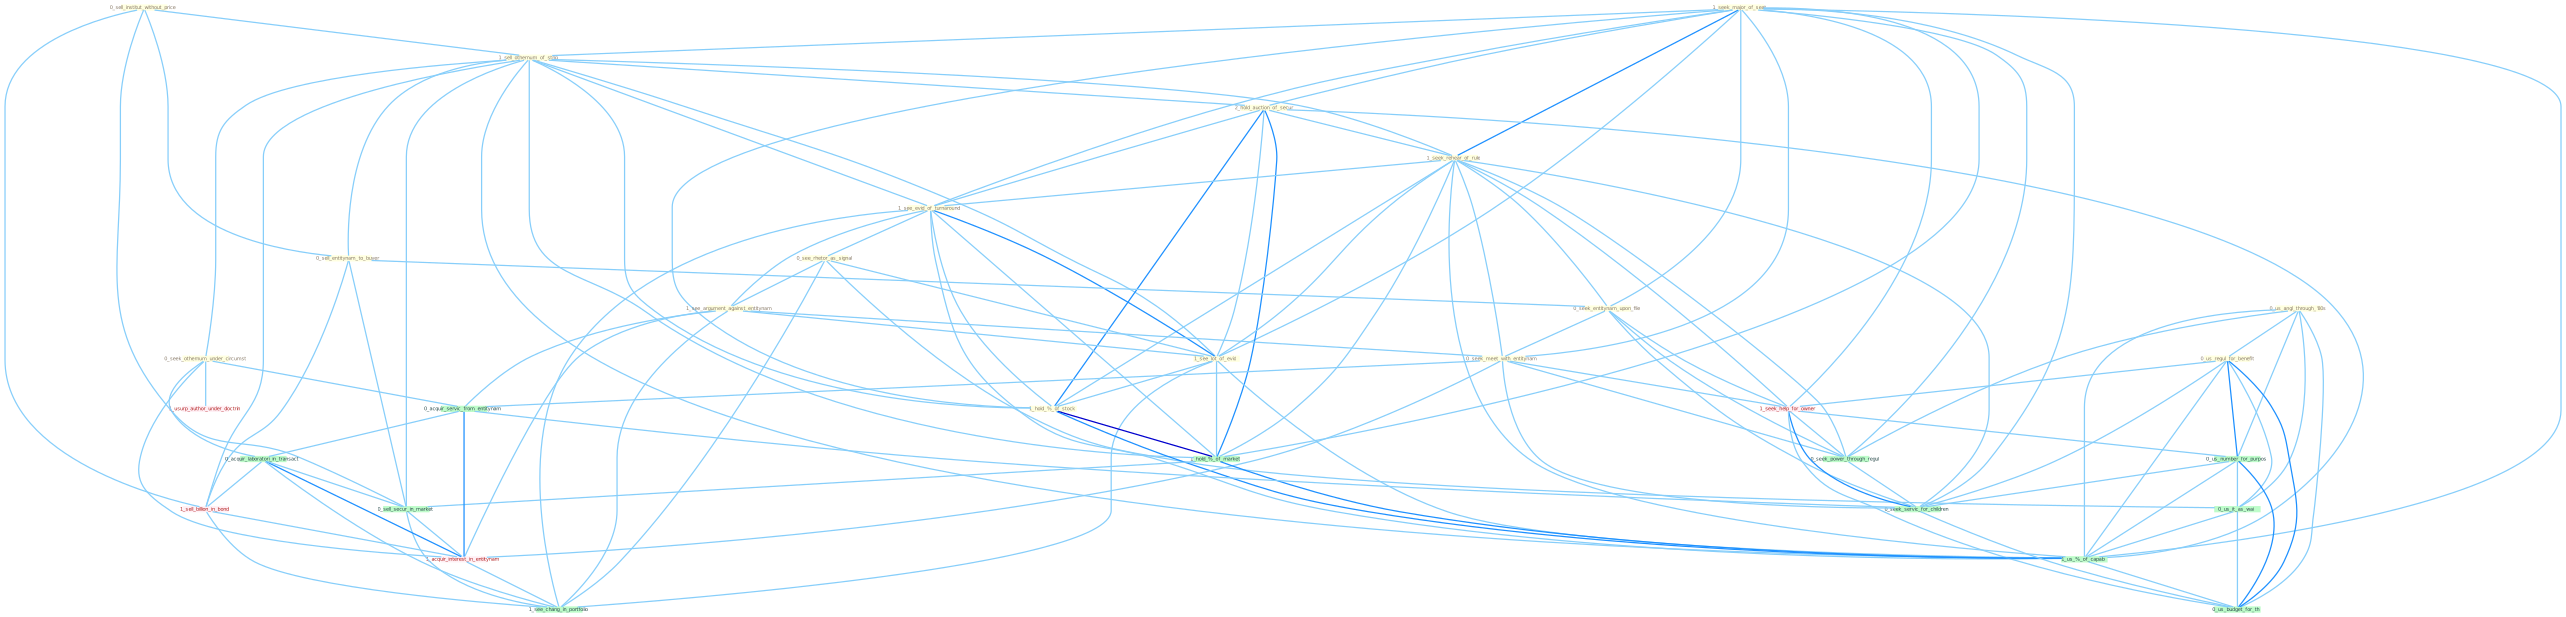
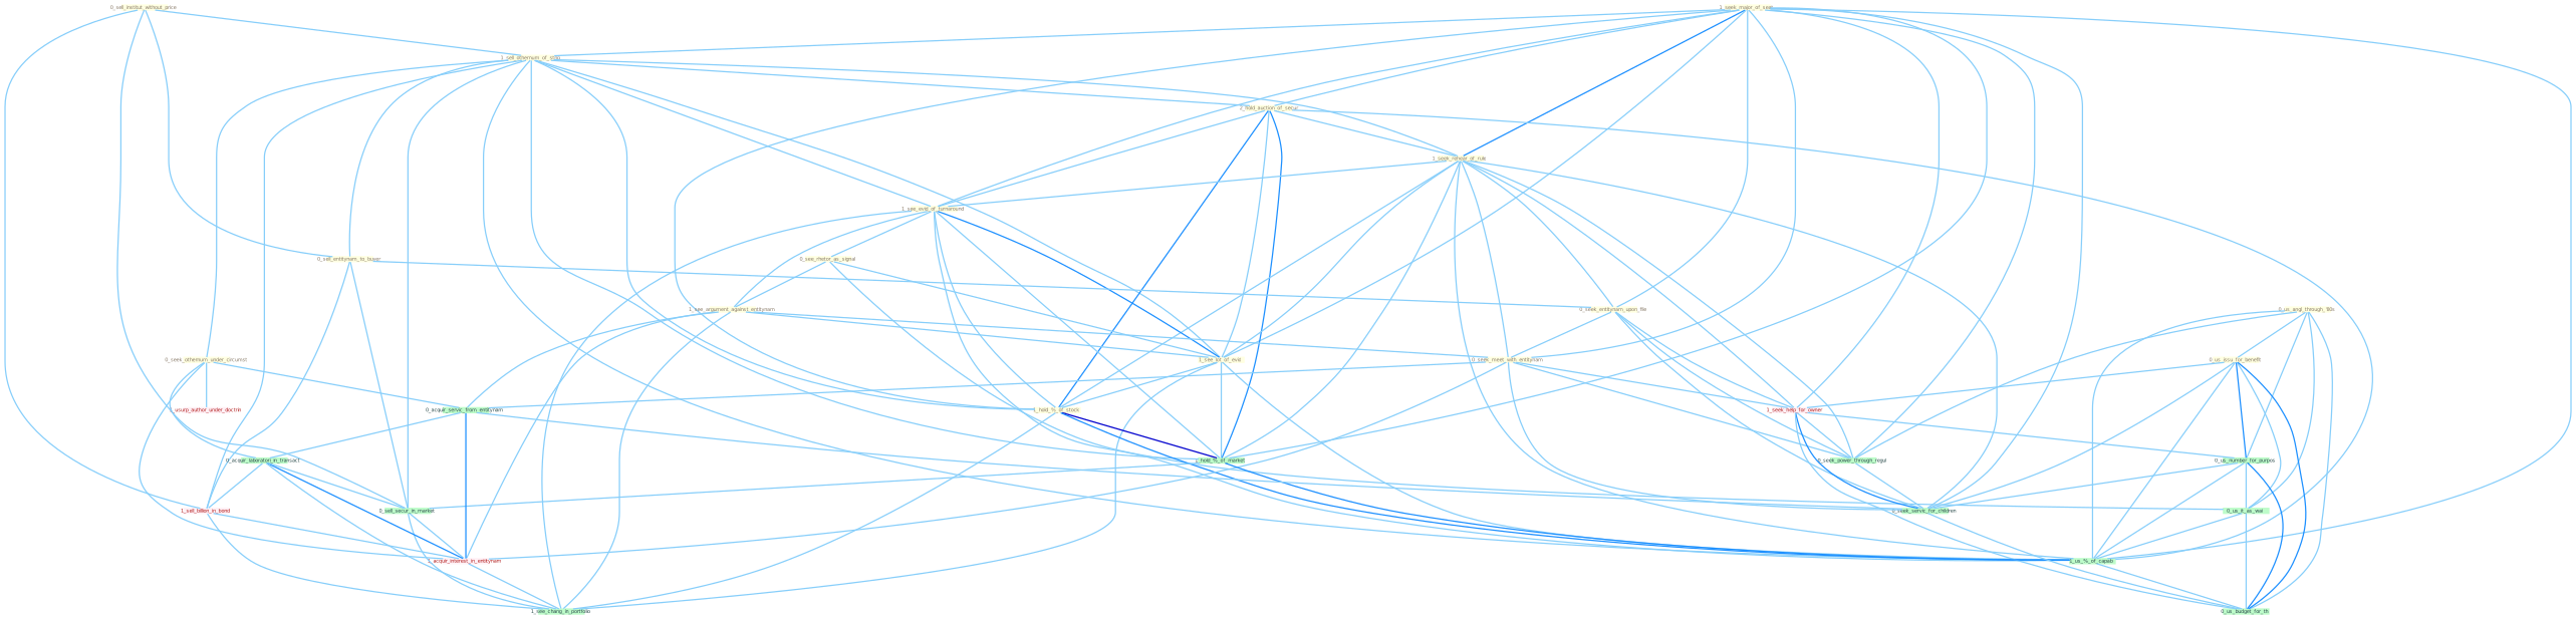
  graph {
    fontname="DejaVu Sans"
    node [color="#ffffe0" fixedsize=true fontcolor="#8b7d6b" fontname="DejaVu Sans" fontsize=4 shape=polygon style=filled]
    edge [color="#87cefa" fontname="DejaVu Sans" w=1]
    "1_seek_major_of_seat " [height=.06 width=.5]
    "0_sell_institut_without_price " [height=.06 width=.5]
    "1_sell_othernum_of_strip " [height=.06 width=.5]
    n4 [height=.06 label="2_hold_auction_of_secur" width=.5]
    "1_seek_rehear_of_rule " [height=.06 width=.5]
    "1_see_evid_of_turnaround " [height=.06 width=.5]
    "0_see_rhetor_as_signal " [height=.06 width=.5]
    "0_sell_entitynam_to_buyer " [height=.06 width=.5]
    "0_seek_entitynam_upon_file " [height=.06 width=.5]
    "1_see_argument_against_entitynam " [height=.06 width=.5]
    n11 [height=.06 label="0_seek_othernum_under_circumst" width=.5]
    "0_us_angl_through_'80s " [height=.06 width=.5]
    "1_see_lot_of_evid " [height=.06 width=.5]
    "1_hold_%_of_stock " [height=.06 width=.5]
    "0_seek_meet_with_entitynam " [height=.06 width=.5]
-   "0_us_issu_for_benefit " [height=.06 width=.5 label="0_us_regul_for_benefit"]
+   "0_us_issu_for_benefit " [height=.06 width=.5]
    "1_seek_help_for_owner " [color="#fff0f5" fontcolor="#b22222" height=.06 width=.5]
    "1_sell_billion_in_bond " [color="#fff0f5" fontcolor="#b22222" height=.06 width=.5]
    "1_usurp_author_under_doctrin " [color="#fff0f5" fontcolor="#b22222" height=.06 width=.5]
    "1_acquir_interest_in_entitynam " [color="#fff0f5" fontcolor="#b22222" height=.06 width=.5]
    "1_hold_%_of_market " [color="#BDFCC9" fontcolor="#2f4f4f" height=.06 width=.5]
    "0_seek_power_through_regul " [color="#BDFCC9" fontcolor="#2f4f4f" height=.06 width=.5]
    "1_us_%_of_capabl " [color="#BDFCC9" fontcolor="#2f4f4f" height=.06 width=.5]
    "0_seek_servic_for_children " [color="#BDFCC9" fontcolor="#2f4f4f" height=.06 width=.5]
    "0_sell_secur_in_market " [color="#BDFCC9" fontcolor="#2f4f4f" height=.06 width=.5]
    "1_see_chang_in_portfolio " [color="#BDFCC9" fontcolor="#2f4f4f" height=.06 width=.5]
    "0_us_it_as_wai " [color="#BDFCC9" fontcolor="#2f4f4f" height=.06 width=.5]
    "0_acquir_servic_from_entitynam " [color="#BDFCC9" fontcolor="#2f4f4f" height=.06 width=.5]
    "0_acquir_laboratori_in_transact " [color="#BDFCC9" fontcolor="#2f4f4f" height=.06 width=.5]
    "0_us_number_for_purpos " [color="#BDFCC9" fontcolor="#2f4f4f" height=.06 width=.5]
    "0_us_budget_for_thi " [color="#BDFCC9" fontcolor="#2f4f4f" height=.06 width=.5]
    subgraph sub_1 {
      "1_seek_major_of_seat "
      "0_sell_institut_without_price "
      "1_sell_othernum_of_strip "
      n4
      "1_seek_rehear_of_rule "
      "1_see_evid_of_turnaround "
      "0_see_rhetor_as_signal "
      "0_sell_entitynam_to_buyer "
      "0_seek_entitynam_upon_file "
      "1_see_argument_against_entitynam "
      n11
      "0_us_angl_through_'80s "
      "1_see_lot_of_evid "
      "1_hold_%_of_stock "
      "0_seek_meet_with_entitynam "
      "0_us_issu_for_benefit "
    }
    subgraph sub_2 {
      "1_seek_help_for_owner "
      "1_sell_billion_in_bond "
      "1_usurp_author_under_doctrin "
      "1_acquir_interest_in_entitynam "
    }
    "1_seek_major_of_seat " -- "1_sell_othernum_of_strip "
    "1_seek_major_of_seat " -- n4
    "1_seek_major_of_seat " -- "1_seek_rehear_of_rule " [color="#1e90ff" w=2]
    "1_seek_major_of_seat " -- "1_see_evid_of_turnaround "
    "1_seek_major_of_seat " -- "0_seek_entitynam_upon_file "
    "1_seek_major_of_seat " -- "1_see_lot_of_evid "
    "1_seek_major_of_seat " -- "1_hold_%_of_stock "
    "1_seek_major_of_seat " -- "0_seek_meet_with_entitynam "
    "1_seek_major_of_seat " -- "1_seek_help_for_owner "
    "1_seek_major_of_seat " -- "1_hold_%_of_market "
    "1_seek_major_of_seat " -- "0_seek_power_through_regul "
    "1_seek_major_of_seat " -- "1_us_%_of_capabl "
    "1_seek_major_of_seat " -- "0_seek_servic_for_children "
    "0_sell_institut_without_price " -- "1_sell_othernum_of_strip "
    "0_sell_institut_without_price " -- "0_sell_entitynam_to_buyer "
    "0_sell_institut_without_price " -- "1_sell_billion_in_bond "
    "0_sell_institut_without_price " -- "0_sell_secur_in_market "
    "1_sell_othernum_of_strip " -- n4
    "1_sell_othernum_of_strip " -- "1_seek_rehear_of_rule "
    "1_sell_othernum_of_strip " -- "1_see_evid_of_turnaround "
    "1_sell_othernum_of_strip " -- "0_sell_entitynam_to_buyer "
    "1_sell_othernum_of_strip " -- n11
    "1_sell_othernum_of_strip " -- "1_see_lot_of_evid "
    "1_sell_othernum_of_strip " -- "1_hold_%_of_stock "
    "1_sell_othernum_of_strip " -- "1_sell_billion_in_bond "
    "1_sell_othernum_of_strip " -- "1_hold_%_of_market "
    "1_sell_othernum_of_strip " -- "1_us_%_of_capabl "
    "1_sell_othernum_of_strip " -- "0_sell_secur_in_market "
    n4 -- "1_seek_rehear_of_rule "
    n4 -- "1_see_evid_of_turnaround "
    n4 -- "1_see_lot_of_evid "
    n4 -- "1_hold_%_of_stock " [color="#1e90ff" w=2]
    n4 -- "1_hold_%_of_market " [color="#1e90ff" w=2]
    n4 -- "1_us_%_of_capabl "
    "1_seek_rehear_of_rule " -- "1_see_evid_of_turnaround "
    "1_seek_rehear_of_rule " -- "0_seek_entitynam_upon_file "
    "1_seek_rehear_of_rule " -- "1_see_lot_of_evid "
    "1_seek_rehear_of_rule " -- "1_hold_%_of_stock "
    "1_seek_rehear_of_rule " -- "0_seek_meet_with_entitynam "
    "1_seek_rehear_of_rule " -- "1_seek_help_for_owner "
    "1_seek_rehear_of_rule " -- "1_hold_%_of_market "
    "1_seek_rehear_of_rule " -- "0_seek_power_through_regul "
    "1_seek_rehear_of_rule " -- "1_us_%_of_capabl "
    "1_seek_rehear_of_rule " -- "0_seek_servic_for_children "
    "1_see_evid_of_turnaround " -- "0_see_rhetor_as_signal "
    "1_see_evid_of_turnaround " -- "1_see_argument_against_entitynam "
    "1_see_evid_of_turnaround " -- "1_see_lot_of_evid " [color="#1e90ff" w=2]
    "1_see_evid_of_turnaround " -- "1_hold_%_of_stock "
    "1_see_evid_of_turnaround " -- "1_hold_%_of_market "
    "1_see_evid_of_turnaround " -- "1_us_%_of_capabl "
    "1_see_evid_of_turnaround " -- "1_see_chang_in_portfolio "
    "0_see_rhetor_as_signal " -- "1_see_argument_against_entitynam "
    "0_see_rhetor_as_signal " -- "1_see_lot_of_evid "
-   "0_see_rhetor_as_signal " -- "1_see_chang_in_portfolio "
+   "1_hold_%_of_stock " -- "1_see_chang_in_portfolio "
    "0_see_rhetor_as_signal " -- "0_us_it_as_wai "
    "0_sell_entitynam_to_buyer " -- "0_seek_entitynam_upon_file "
    "0_sell_entitynam_to_buyer " -- "1_sell_billion_in_bond "
    "0_sell_entitynam_to_buyer " -- "0_sell_secur_in_market "
    "0_seek_entitynam_upon_file " -- "0_seek_meet_with_entitynam "
    "0_seek_entitynam_upon_file " -- "1_seek_help_for_owner "
    "0_seek_entitynam_upon_file " -- "0_seek_power_through_regul "
    "0_seek_entitynam_upon_file " -- "0_seek_servic_for_children "
    "1_see_argument_against_entitynam " -- "1_see_lot_of_evid "
    "1_see_argument_against_entitynam " -- "0_seek_meet_with_entitynam "
    "1_see_argument_against_entitynam " -- "1_acquir_interest_in_entitynam "
    "1_see_argument_against_entitynam " -- "1_see_chang_in_portfolio "
    "1_see_argument_against_entitynam " -- "0_acquir_servic_from_entitynam "
    n11 -- "1_usurp_author_under_doctrin "
    n11 -- "1_acquir_interest_in_entitynam "
    n11 -- "0_acquir_servic_from_entitynam "
    n11 -- "0_acquir_laboratori_in_transact "
    "0_us_angl_through_'80s " -- "0_us_issu_for_benefit "
    "0_us_angl_through_'80s " -- "0_seek_power_through_regul "
    "0_us_angl_through_'80s " -- "1_us_%_of_capabl "
    "0_us_angl_through_'80s " -- "0_us_it_as_wai "
    "0_us_angl_through_'80s " -- "0_us_number_for_purpos "
    "0_us_angl_through_'80s " -- "0_us_budget_for_thi "
    "1_see_lot_of_evid " -- "1_hold_%_of_stock "
    "1_see_lot_of_evid " -- "1_hold_%_of_market "
    "1_see_lot_of_evid " -- "1_us_%_of_capabl "
    "1_see_lot_of_evid " -- "1_see_chang_in_portfolio "
    "1_hold_%_of_stock " -- "1_hold_%_of_market " [color="#0000cd" w=3]
    "1_hold_%_of_stock " -- "1_us_%_of_capabl " [color="#1e90ff" w=2]
    "0_seek_meet_with_entitynam " -- "1_seek_help_for_owner "
    "0_seek_meet_with_entitynam " -- "1_acquir_interest_in_entitynam "
    "0_seek_meet_with_entitynam " -- "0_seek_power_through_regul "
    "0_seek_meet_with_entitynam " -- "0_seek_servic_for_children "
    "0_seek_meet_with_entitynam " -- "0_acquir_servic_from_entitynam "
    "0_us_issu_for_benefit " -- "1_seek_help_for_owner "
    "0_us_issu_for_benefit " -- "1_us_%_of_capabl "
    "0_us_issu_for_benefit " -- "0_seek_servic_for_children "
    "0_us_issu_for_benefit " -- "0_us_it_as_wai "
    "0_us_issu_for_benefit " -- "0_us_number_for_purpos " [color="#1e90ff" w=2]
    "0_us_issu_for_benefit " -- "0_us_budget_for_thi " [color="#1e90ff" w=2]
    "1_seek_help_for_owner " -- "0_seek_power_through_regul "
    "1_seek_help_for_owner " -- "0_seek_servic_for_children " [color="#1e90ff" w=2]
    "1_seek_help_for_owner " -- "0_us_number_for_purpos "
    "1_seek_help_for_owner " -- "0_us_budget_for_thi "
    "1_sell_billion_in_bond " -- "1_acquir_interest_in_entitynam "
    "1_sell_billion_in_bond " -- "1_see_chang_in_portfolio "
    "1_acquir_interest_in_entitynam " -- "1_see_chang_in_portfolio "
    "1_hold_%_of_market " -- "1_us_%_of_capabl " [color="#1e90ff" w=2]
    "1_hold_%_of_market " -- "0_sell_secur_in_market "
    "0_seek_power_through_regul " -- "0_seek_servic_for_children "
    "1_us_%_of_capabl " -- "0_us_budget_for_thi "
    "0_seek_servic_for_children " -- "0_us_budget_for_thi "
    "0_sell_secur_in_market " -- "1_acquir_interest_in_entitynam "
    "0_sell_secur_in_market " -- "1_see_chang_in_portfolio "
    "0_us_it_as_wai " -- "1_us_%_of_capabl "
    "0_us_it_as_wai " -- "0_us_budget_for_thi "
    "0_acquir_servic_from_entitynam " -- "1_acquir_interest_in_entitynam " [color="#1e90ff" w=2]
    "0_acquir_servic_from_entitynam " -- "0_seek_servic_for_children "
    "0_acquir_servic_from_entitynam " -- "0_acquir_laboratori_in_transact "
    "0_acquir_laboratori_in_transact " -- "1_sell_billion_in_bond "
    "0_acquir_laboratori_in_transact " -- "1_acquir_interest_in_entitynam " [color="#1e90ff" w=2]
    "0_acquir_laboratori_in_transact " -- "0_sell_secur_in_market "
    "0_acquir_laboratori_in_transact " -- "1_see_chang_in_portfolio "
    "0_us_number_for_purpos " -- "1_us_%_of_capabl "
    "0_us_number_for_purpos " -- "0_seek_servic_for_children "
    "0_us_number_for_purpos " -- "0_us_it_as_wai "
    "0_us_number_for_purpos " -- "0_us_budget_for_thi " [color="#1e90ff" w=2]
  }
